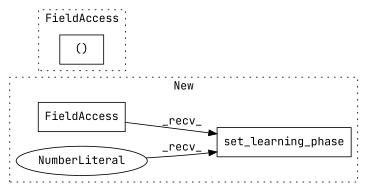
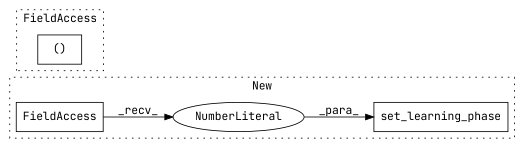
  digraph {
    fontname="JetBrains Mono"
    rankdir=LR
    node [fontname="JetBrains Mono" shape=box]
    edge [fontname="JetBrains Mono"]
    n1 [a=32 l="19,1" label=set_learning_phase s="960,980"]
    n2 [a=22 l=5 label=FieldAccess s=946]
    n3 [a=34 l=1 label=NumberLiteral s=979 shape=ellipse]
    n4 [a=106 l=61 label="()" s=691]
    subgraph cluster_1 {
      label=New
      style=dotted
      n1
      n2
      n3
    }
    subgraph cluster_2 {
      label=FieldAccess
      style=dotted
      n4
    }
-   n2 -> n1 [label=_recv_]
-   n3 -> n1 [label=_recv_]
+   n2 -> n3 [label=_recv_]
+   n3 -> n1 [label=_para_]
  }
